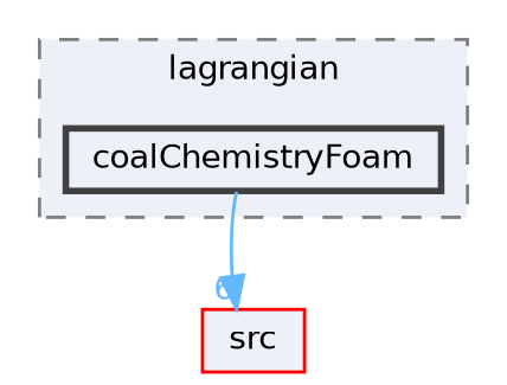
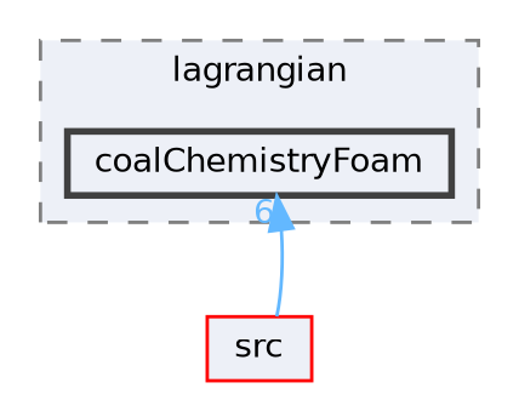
  digraph {
    compound=true
    node [fillcolor="#edf0f7" fontname=Helvetica fontsize=10 shape=box]
    n1 [color=grey25 height=0.2 label=coalChemistryFoam style="filled,bold" width=0.4]
    n2 [color=red height=0.2 label=src style=filled width=0.4]
    subgraph cluster_1 {
      bgcolor="#edf0f7"
      fontname=Helvetica
      fontsize=10
      label=lagrangian
      pencolor=grey50
      style="filled,dashed"
      n1
    }
-   n1 -> n2 [color=steelblue1 fontcolor=steelblue1 fontname=Helvetica fontsize=10 headlabel=6 labeldistance=1.5 labelfontname=Helvetica labelfontsize=10]
+   n2 -> n1 [color=steelblue1 fontcolor=steelblue1 fontname=Helvetica fontsize=10 headlabel=6 labeldistance=1.5 labelfontname=Helvetica labelfontsize=10]
  }
